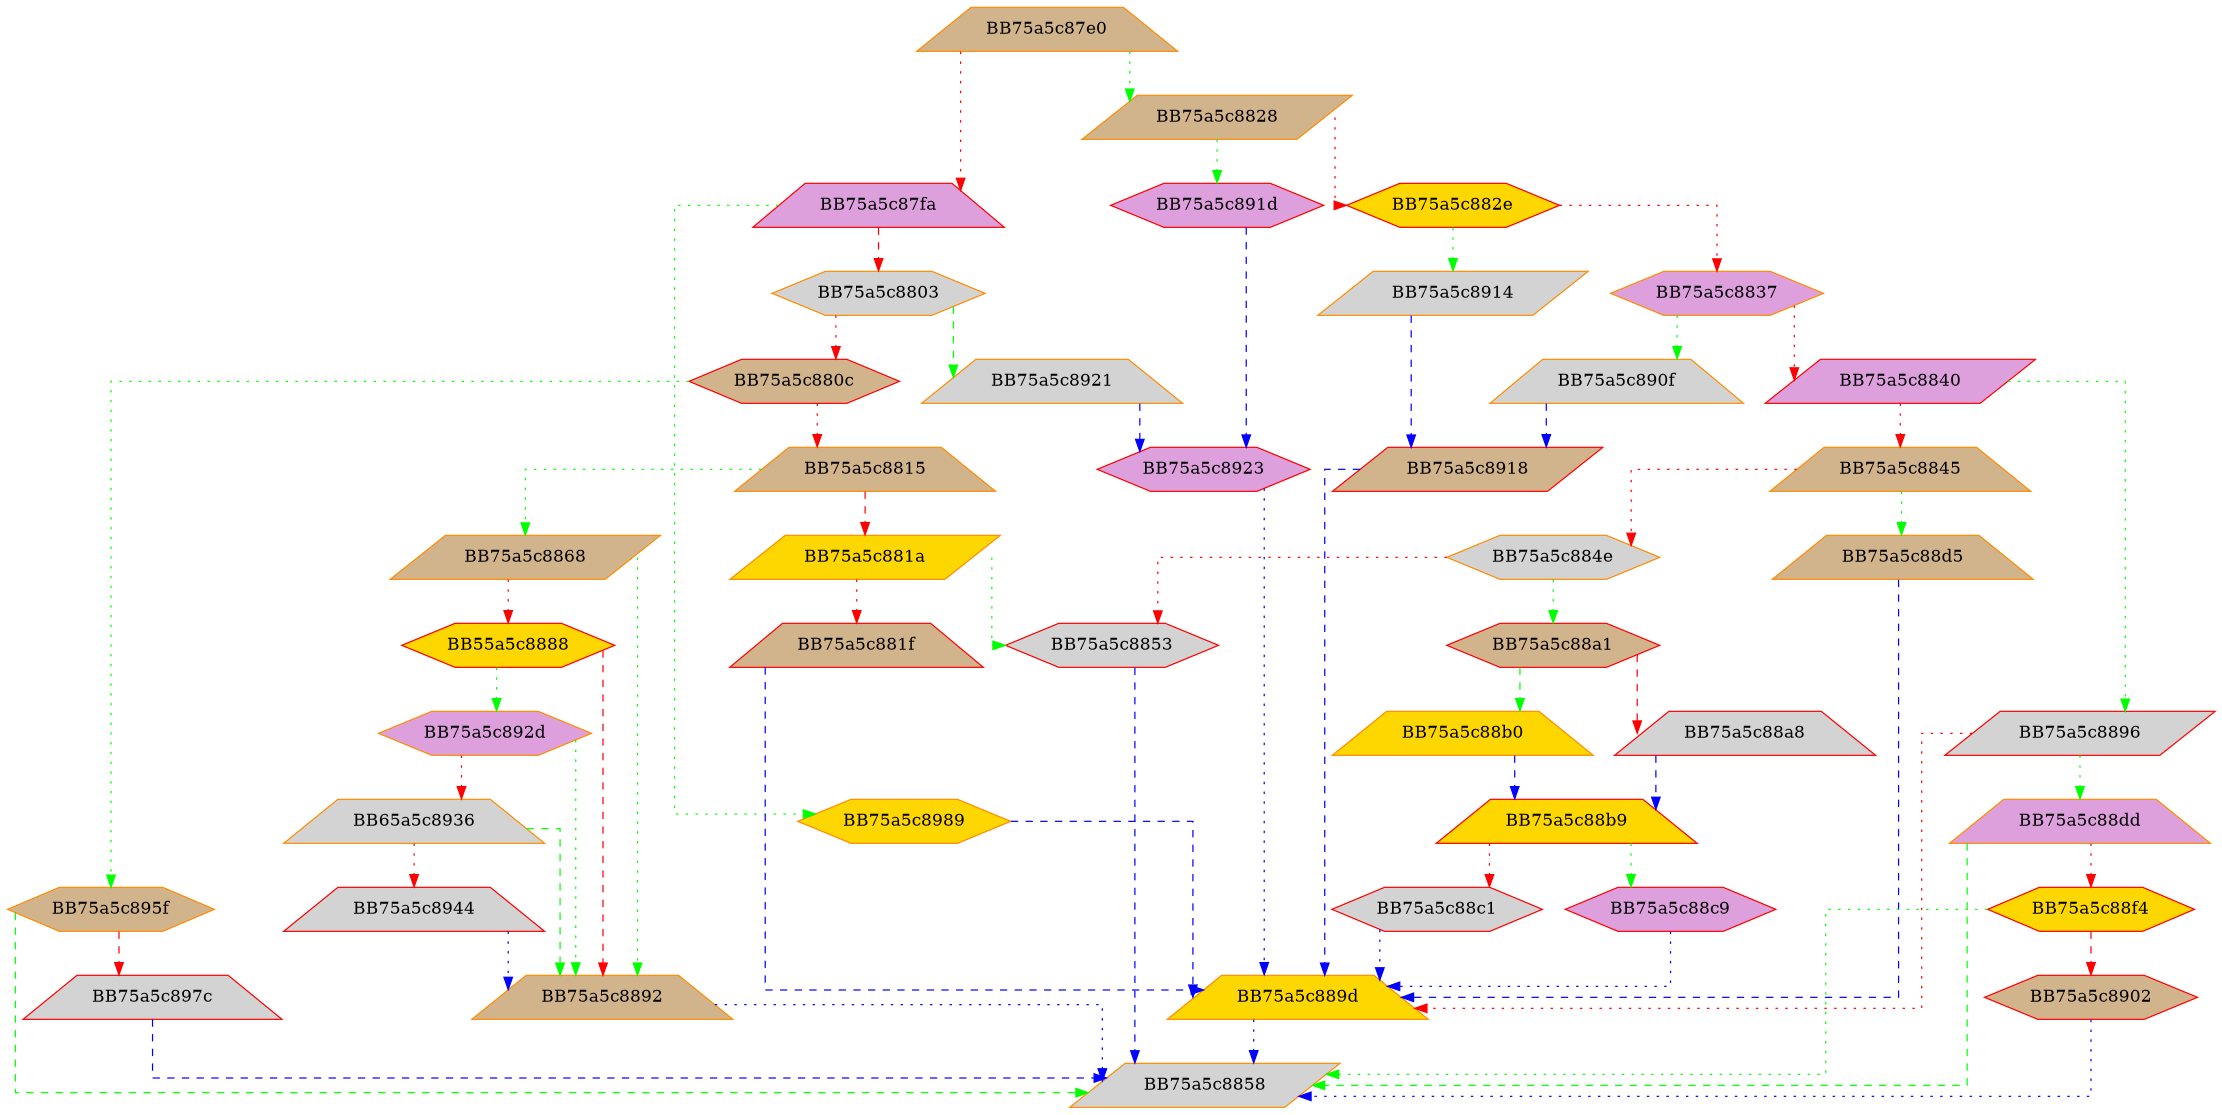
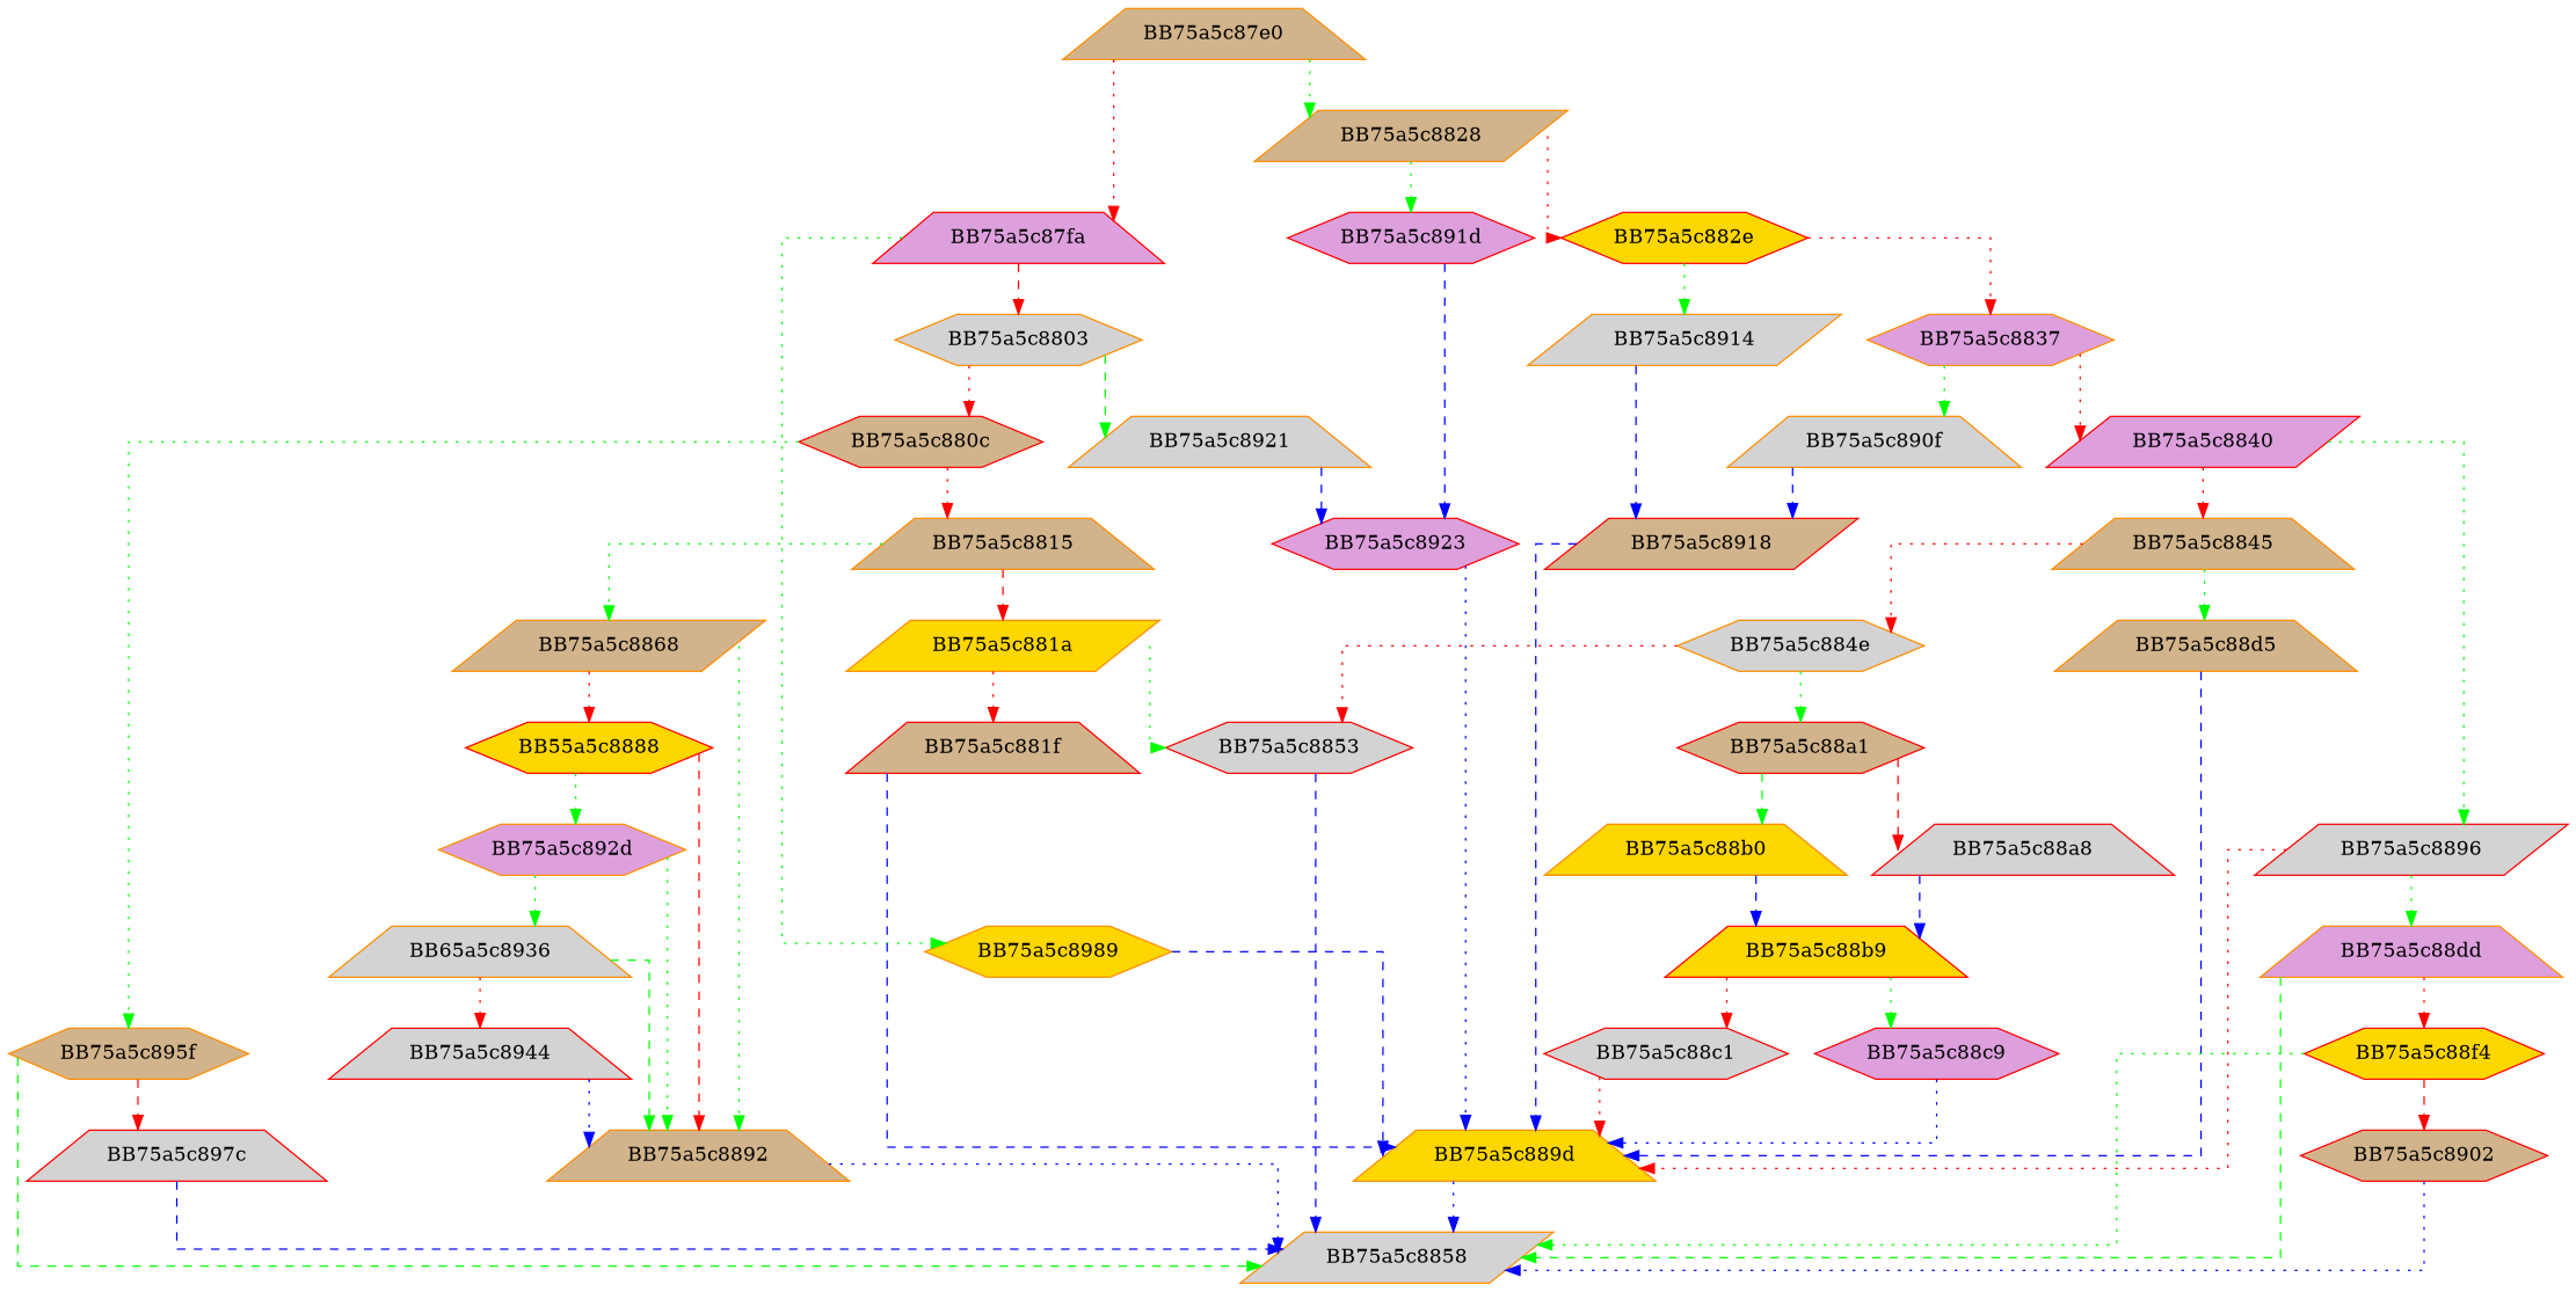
  digraph {
    splines=ortho
    node [color=darkorange fillcolor=tan shape=trapezium style=filled]
    edge [color=green style=dotted]
    BB75a5c8828 [shape=parallelogram]
    BB75a5c87e0
    BB75a5c87fa [color=red fillcolor=plum]
    BB75a5c891d [color=red fillcolor=plum shape=hexagon]
    BB75a5c882e [color=red fillcolor=gold shape=hexagon]
    BB75a5c8989 [fillcolor=gold shape=hexagon]
    BB75a5c8803 [fillcolor=lightgrey shape=hexagon]
    BB75a5c8923 [color=red fillcolor=plum shape=hexagon]
    BB75a5c8914 [fillcolor=lightgrey shape=parallelogram]
    BB75a5c8837 [fillcolor=plum shape=hexagon]
    BB75a5c889d [fillcolor=gold]
    BB75a5c8921 [fillcolor=lightgrey]
    BB75a5c880c [color=red shape=hexagon]
    BB75a5c8858 [fillcolor=lightgrey shape=parallelogram]
    BB75a5c895f [shape=hexagon]
    BB75a5c8815
    BB75a5c897c [color=red fillcolor=lightgrey]
    BB75a5c8868 [shape=parallelogram]
    BB75a5c881a [fillcolor=gold shape=parallelogram]
    BB75a5c8892
    n21 [color=red fillcolor=gold label=BB55a5c8888 shape=hexagon]
    BB75a5c8853 [color=red fillcolor=lightgrey shape=hexagon]
    BB75a5c881f [color=red]
    BB75a5c892d [fillcolor=plum shape=hexagon]
    BB75a5c8918 [color=red shape=parallelogram]
    BB75a5c890f [fillcolor=lightgrey]
    BB75a5c8840 [color=red fillcolor=plum shape=parallelogram]
    BB75a5c8896 [color=red fillcolor=lightgrey shape=parallelogram]
    BB75a5c8845
    BB75a5c88dd [fillcolor=plum]
    BB75a5c88d5
    BB75a5c884e [fillcolor=lightgrey shape=hexagon]
    BB75a5c88f4 [color=red fillcolor=gold shape=hexagon]
    BB75a5c88a1 [color=red shape=hexagon]
    BB75a5c88b0 [fillcolor=gold]
    BB75a5c88a8 [color=red fillcolor=lightgrey]
    BB75a5c88b9 [color=red fillcolor=gold]
    n38 [fillcolor=lightgrey label=BB65a5c8936]
    BB75a5c8944 [color=red fillcolor=lightgrey]
    BB75a5c8902 [color=red shape=hexagon]
    BB75a5c88c9 [color=red fillcolor=plum shape=hexagon]
    BB75a5c88c1 [color=red fillcolor=lightgrey shape=hexagon]
    BB75a5c8828 -> BB75a5c891d
    BB75a5c8828 -> BB75a5c882e [color=red]
    BB75a5c87e0 -> BB75a5c8828
    BB75a5c87e0 -> BB75a5c87fa [color=red]
    BB75a5c87fa -> BB75a5c8989
    BB75a5c87fa -> BB75a5c8803 [color=red style=dashed]
    BB75a5c891d -> BB75a5c8923 [color=blue style=dashed]
    BB75a5c882e -> BB75a5c8914
    BB75a5c882e -> BB75a5c8837 [color=red]
    BB75a5c8989 -> BB75a5c889d [color=blue style=dashed]
    BB75a5c8803 -> BB75a5c8921 [style=dashed]
    BB75a5c8803 -> BB75a5c880c [color=red]
    BB75a5c8923 -> BB75a5c889d [color=blue]
    BB75a5c8914 -> BB75a5c8918 [color=blue style=dashed]
    BB75a5c8837 -> BB75a5c890f
    BB75a5c8837 -> BB75a5c8840 [color=red]
    BB75a5c889d -> BB75a5c8858 [color=blue]
    BB75a5c8921 -> BB75a5c8923 [color=blue style=dashed]
    BB75a5c880c -> BB75a5c895f
    BB75a5c880c -> BB75a5c8815 [color=red]
    BB75a5c895f -> BB75a5c8858 [style=dashed]
    BB75a5c895f -> BB75a5c897c [color=red style=dashed]
    BB75a5c8815 -> BB75a5c8868
    BB75a5c8815 -> BB75a5c881a [color=red style=dashed]
    BB75a5c897c -> BB75a5c8858 [color=blue style=dashed]
    BB75a5c8868 -> BB75a5c8892
    BB75a5c8868 -> n21 [color=red]
    BB75a5c881a -> BB75a5c8853
    BB75a5c881a -> BB75a5c881f [color=red]
    BB75a5c8892 -> BB75a5c8858 [color=blue]
    n21 -> BB75a5c8892 [color=red style=dashed]
    n21 -> BB75a5c892d
    BB75a5c8853 -> BB75a5c8858 [color=blue style=dashed]
    BB75a5c881f -> BB75a5c889d [color=blue style=dashed]
    BB75a5c892d -> BB75a5c8892
-   BB75a5c892d -> n38 [color=red]
+   BB75a5c892d -> n38
    BB75a5c8918 -> BB75a5c889d [color=blue style=dashed]
    BB75a5c890f -> BB75a5c8918 [color=blue style=dashed]
    BB75a5c8840 -> BB75a5c8896
    BB75a5c8840 -> BB75a5c8845 [color=red]
    BB75a5c8896 -> BB75a5c889d [color=red]
    BB75a5c8896 -> BB75a5c88dd
    BB75a5c8845 -> BB75a5c88d5
    BB75a5c8845 -> BB75a5c884e [color=red]
    BB75a5c88dd -> BB75a5c8858 [style=dashed]
    BB75a5c88dd -> BB75a5c88f4 [color=red]
    BB75a5c88d5 -> BB75a5c889d [color=blue style=dashed]
    BB75a5c884e -> BB75a5c8853 [color=red]
    BB75a5c884e -> BB75a5c88a1
    BB75a5c88f4 -> BB75a5c8858
    BB75a5c88f4 -> BB75a5c8902 [color=red style=dashed]
    BB75a5c88a1 -> BB75a5c88b0 [style=dashed]
    BB75a5c88a1 -> BB75a5c88a8 [color=red style=dashed]
    BB75a5c88b0 -> BB75a5c88b9 [color=blue style=dashed]
    BB75a5c88a8 -> BB75a5c88b9 [color=blue style=dashed]
    BB75a5c88b9 -> BB75a5c88c9
    BB75a5c88b9 -> BB75a5c88c1 [color=red]
    n38 -> BB75a5c8892 [style=dashed]
    n38 -> BB75a5c8944 [color=red]
    BB75a5c8944 -> BB75a5c8892 [color=blue]
    BB75a5c8902 -> BB75a5c8858 [color=blue]
    BB75a5c88c9 -> BB75a5c889d [color=blue]
-   BB75a5c88c1 -> BB75a5c889d [color=blue]
+   BB75a5c88c1 -> BB75a5c889d [color=red]
  }
